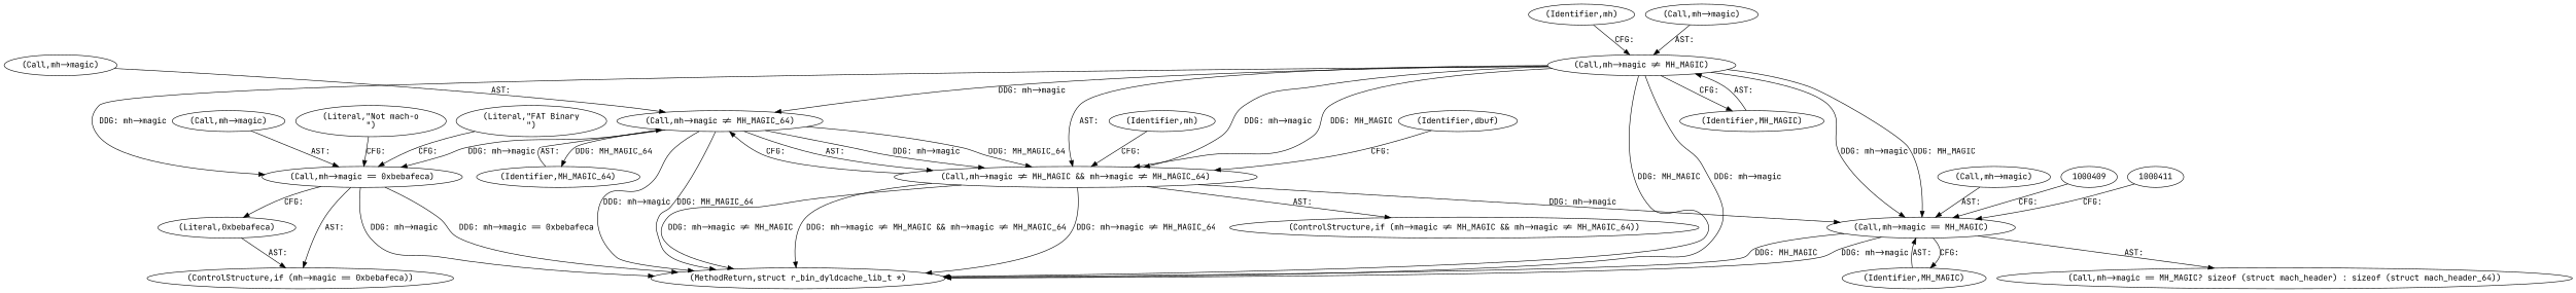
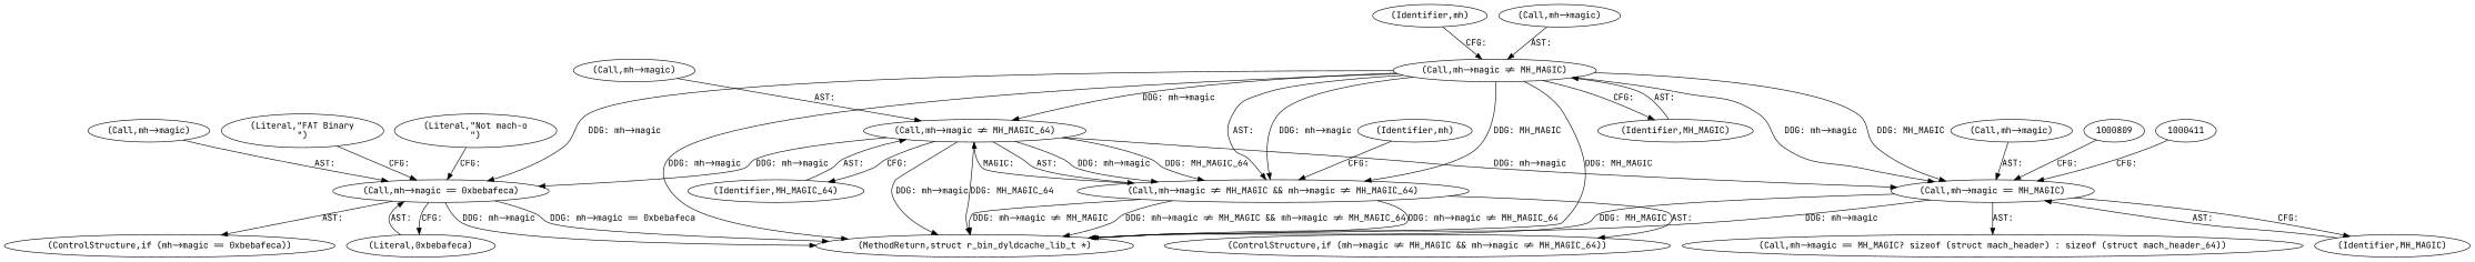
  digraph {
    fontname="JetBrains Mono"
    node [fontname="JetBrains Mono"]
    edge [fontname="JetBrains Mono"]
    n1 [label="(Call,mh->magic != MH_MAGIC_64)"]
    n2 [label="(Call,mh->magic != MH_MAGIC && mh->magic != MH_MAGIC_64)"]
    n3 [label="(Call,mh->magic == 0xbebafeca)"]
    n4 [label="(Call,mh->magic == MH_MAGIC)"]
    n5 [label="(Identifier,MH_MAGIC_64)"]
    n6 [label="(MethodReturn,struct r_bin_dyldcache_lib_t *)"]
    n7 [label="(ControlStructure,if (mh->magic != MH_MAGIC && mh->magic != MH_MAGIC_64))"]
    n8 [label="(Literal,0xbebafeca)"]
    n9 [label="(ControlStructure,if (mh->magic == 0xbebafeca))"]
    n10 [label="(Call,mh->magic == MH_MAGIC? sizeof (struct mach_header) : sizeof (struct mach_header_64))"]
    n11 [label="(Identifier,MH_MAGIC)"]
    n12 [label="(Call,mh->magic != MH_MAGIC)"]
    n13 [label="(Identifier,MH_MAGIC)"]
    n14 [label="(Identifier,mh)"]
    n15 [label="(Literal,\"FAT Binary\n\")"]
    n16 [label="(Call,mh->magic)"]
    n17 [label="(Call,mh->magic)"]
    n18 [label="(Call,mh->magic)"]
-   n19 [label="(Identifier,dbuf)"]
    n20 [label="(Literal,\"Not mach-o\n\")"]
    n21 [label="(Identifier,mh)"]
    n22 [label="(Call,mh->magic)"]
-   1000409
+   1000409 [label=1000809]
    1000411
    n1 -> n2 [label="AST: "]
    n1 -> n2 [label="DDG: mh->magic"]
    n1 -> n2 [label="DDG: MH_MAGIC_64"]
    n1 -> n3 [label="DDG: mh->magic"]
-   n2 -> n4 [label="DDG: mh->magic"]
-   n1 -> n5 [label="DDG: MH_MAGIC_64"]
+   n1 -> n4 [label="DDG: mh->magic"]
+   n1 -> n5 [label="CFG: "]
    n1 -> n6 [label="DDG: mh->magic"]
    n1 -> n6 [label="DDG: MH_MAGIC_64"]
-   n2 -> n1 [label="CFG: "]
+   n2 -> n1 [label="MAGIC: "]
    n2 -> n6 [label="DDG: mh->magic != MH_MAGIC && mh->magic != MH_MAGIC_64"]
    n2 -> n6 [label="DDG: mh->magic != MH_MAGIC_64"]
    n2 -> n6 [label="DDG: mh->magic != MH_MAGIC"]
    n2 -> n7 [label="AST: "]
    n3 -> n6 [label="DDG: mh->magic"]
    n3 -> n6 [label="DDG: mh->magic == 0xbebafeca"]
    n3 -> n8 [label="CFG: "]
    n3 -> n9 [label="AST: "]
    n4 -> n6 [label="DDG: mh->magic"]
    n4 -> n6 [label="DDG: MH_MAGIC"]
    n4 -> n10 [label="AST: "]
    n4 -> n11 [label="CFG: "]
    n5 -> n1 [label="AST: "]
-   n8 -> n9 [label="AST: "]
+   n8 -> n3 [label="AST: "]
    n11 -> n4 [label="AST: "]
    n12 -> n1 [label="DDG: mh->magic"]
    n12 -> n2 [label="AST: "]
    n12 -> n2 [label="DDG: mh->magic"]
    n12 -> n2 [label="DDG: MH_MAGIC"]
    n12 -> n3 [label="DDG: mh->magic"]
    n12 -> n4 [label="DDG: mh->magic"]
    n12 -> n4 [label="DDG: MH_MAGIC"]
    n12 -> n6 [label="DDG: MH_MAGIC"]
    n12 -> n6 [label="DDG: mh->magic"]
    n12 -> n13 [label="CFG: "]
    n13 -> n12 [label="AST: "]
    n14 -> n12 [label="CFG: "]
    n15 -> n3 [label="CFG: "]
    n16 -> n1 [label="AST: "]
    n17 -> n12 [label="AST: "]
    n18 -> n4 [label="AST: "]
-   n19 -> n2 [label="CFG: "]
    n20 -> n3 [label="CFG: "]
    n21 -> n2 [label="CFG: "]
    n22 -> n3 [label="AST: "]
    1000409 -> n4 [label="CFG: "]
    1000411 -> n4 [label="CFG: "]
  }
